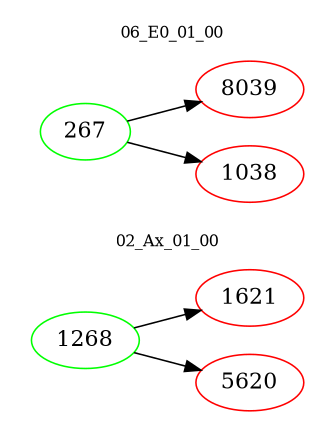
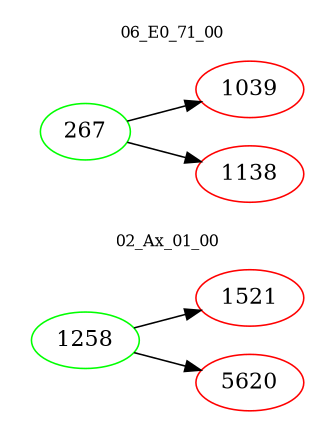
  digraph {
    rankdir=LR
    node [color=red]
    edge [color=black]
-   n1 [color=green label=1268]
+   n1 [color=green label=1258]
    n2 [label=5620]
-   n3 [label=1621]
+   n3 [label=1521]
    n4 [color=green label=267]
-   n5 [label=1038]
-   n6 [label=8039]
+   n5 [label=1138]
+   n6 [label=1039]
    subgraph cluster_1 {
      color=white
      fontsize=10
      label="02_Ax_01_00"
      n1
      n2
      n3
    }
    subgraph cluster_2 {
      color=white
      fontsize=10
-     label="06_E0_01_00"
+     label="06_E0_71_00"
      n4
      n5
      n6
    }
    n1 -> n2
    n1 -> n3
    n4 -> n5
    n4 -> n6
  }
